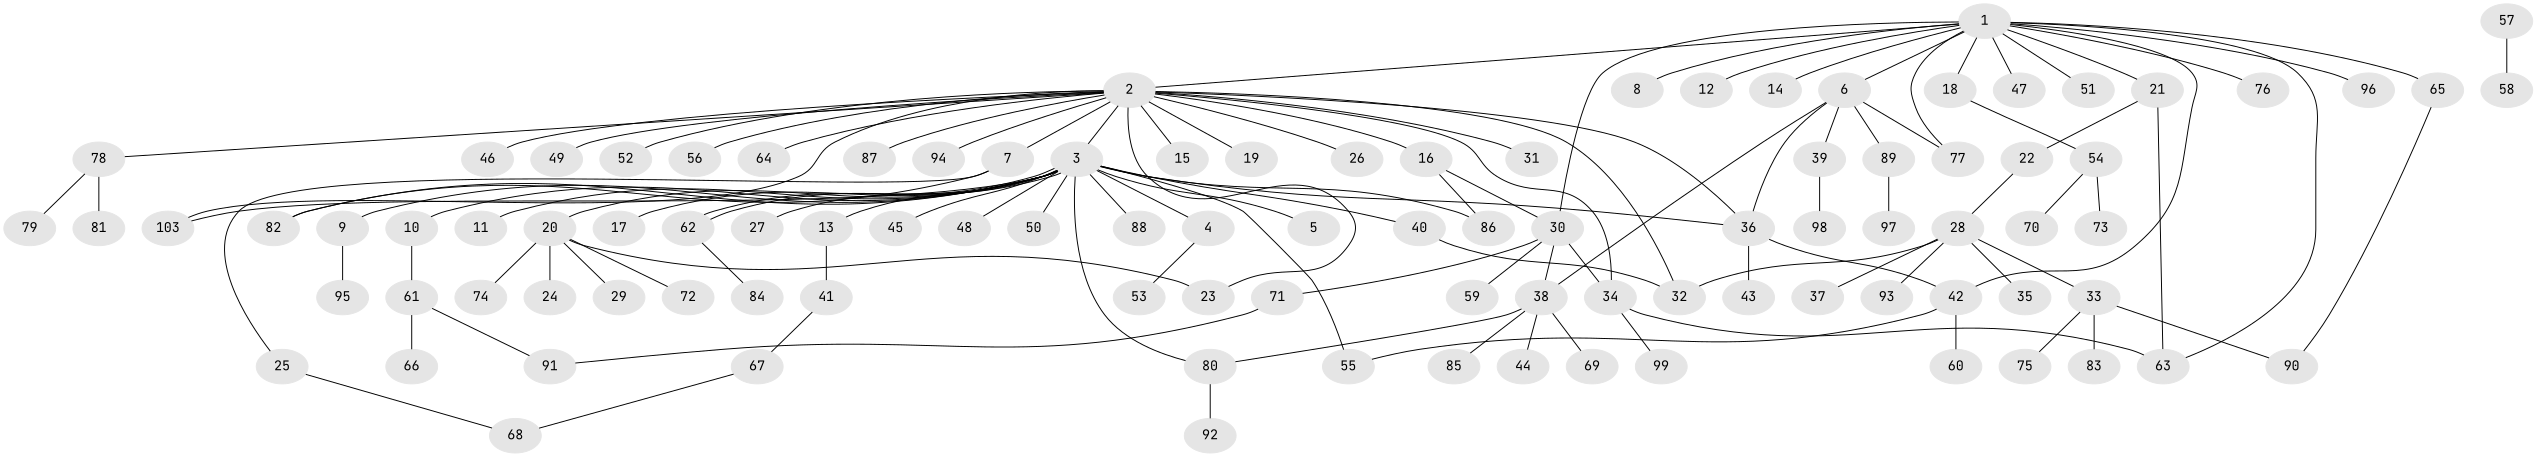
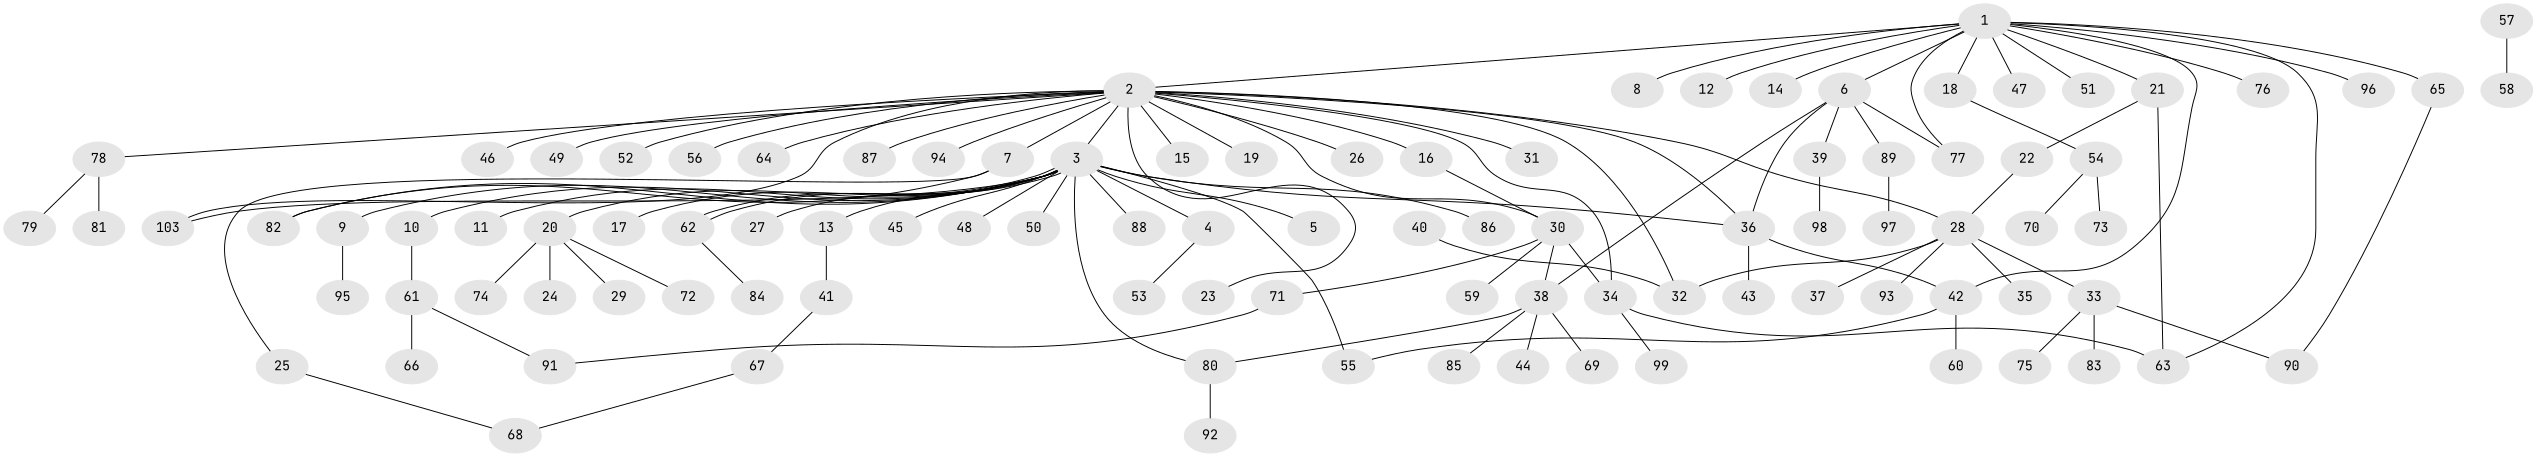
  graph {
    fontname="JetBrains Mono"
    node [color=gray90 fontname="JetBrains Mono" style=filled]
    edge [fontname="JetBrains Mono"]
    1
    2
    6
    8
    12
    14
    18
    21
    42
    47
    51
    63
    65
    76
    77
    96
    3
    7
    15
    16
    19
    23
    26
    28
    30
    31
    32
    34
    36
    46
    49
    52
    56
    64
    78
    87
    94
    n38 [label=103]
    38
    39
    89
    54
    22
    55
    60
    90
    82
    4
    5
    9
    10
    11
    13
    17
    20
    27
    40
    45
    48
    50
    62
    80
    86
    88
    25
    33
    35
    37
    93
    59
    71
    99
    43
    79
    81
    53
    95
    61
    41
    24
    29
    72
    74
    84
    92
    44
    69
    85
    98
    97
    68
    66
    91
    67
    70
    73
    75
    83
    57
    58
    1 -- 2
    1 -- 6
    1 -- 8
    1 -- 12
    1 -- 14
    1 -- 18
    1 -- 21
    1 -- 42
    1 -- 47
    1 -- 51
    1 -- 63
    1 -- 65
    1 -- 76
    1 -- 77
    1 -- 96
    2 -- 3
    2 -- 7
    2 -- 15
    2 -- 16
    2 -- 19
    2 -- 23
    2 -- 26
-   1 -- 30
+   2 -- 28
+   2 -- 30
    2 -- 31
    2 -- 32
    2 -- 34
    2 -- 36
    2 -- 46
    2 -- 49
    2 -- 52
    2 -- 56
    2 -- 64
    2 -- 78
    2 -- 87
    2 -- 94
    2 -- n38
    6 -- 77
    6 -- 36
    6 -- 38
    6 -- 39
    6 -- 89
    18 -- 54
    21 -- 63
    21 -- 22
    42 -- 55
    42 -- 60
    65 -- 90
    3 -- 36
    3 -- n38
    3 -- 55
    3 -- 82
    3 -- 4
    3 -- 5
    3 -- 9
    3 -- 10
    3 -- 11
    3 -- 13
    3 -- 17
    3 -- 20
    3 -- 27
-   3 -- 40
    3 -- 45
    3 -- 48
    3 -- 50
    3 -- 62
    3 -- 62
    3 -- 80
    3 -- 86
    3 -- 88
    7 -- 82
    7 -- 25
    16 -- 30
-   16 -- 86
    28 -- 32
    28 -- 33
    28 -- 35
    28 -- 37
    28 -- 93
    30 -- 34
    30 -- 38
    30 -- 59
    30 -- 71
    34 -- 63
    34 -- 99
    36 -- 42
    36 -- 43
    78 -- 79
    78 -- 81
    38 -- 80
    38 -- 44
    38 -- 69
    38 -- 85
    39 -- 98
    89 -- 97
    54 -- 70
    54 -- 73
    22 -- 28
    4 -- 53
    9 -- 95
    10 -- 61
    13 -- 41
-   20 -- 23
    20 -- 24
    20 -- 29
    20 -- 72
    20 -- 74
    40 -- 32
    62 -- 84
    80 -- 92
    25 -- 68
    33 -- 90
    33 -- 75
    33 -- 83
    71 -- 91
    61 -- 66
    61 -- 91
    41 -- 67
    67 -- 68
    57 -- 58
  }
